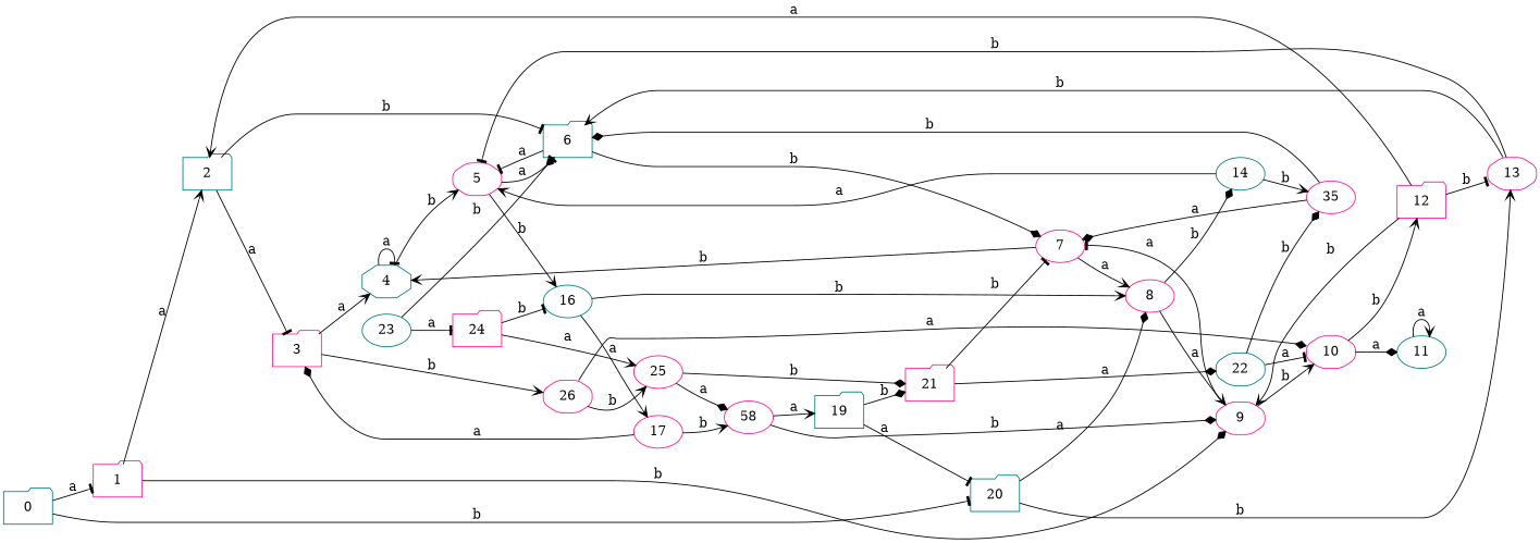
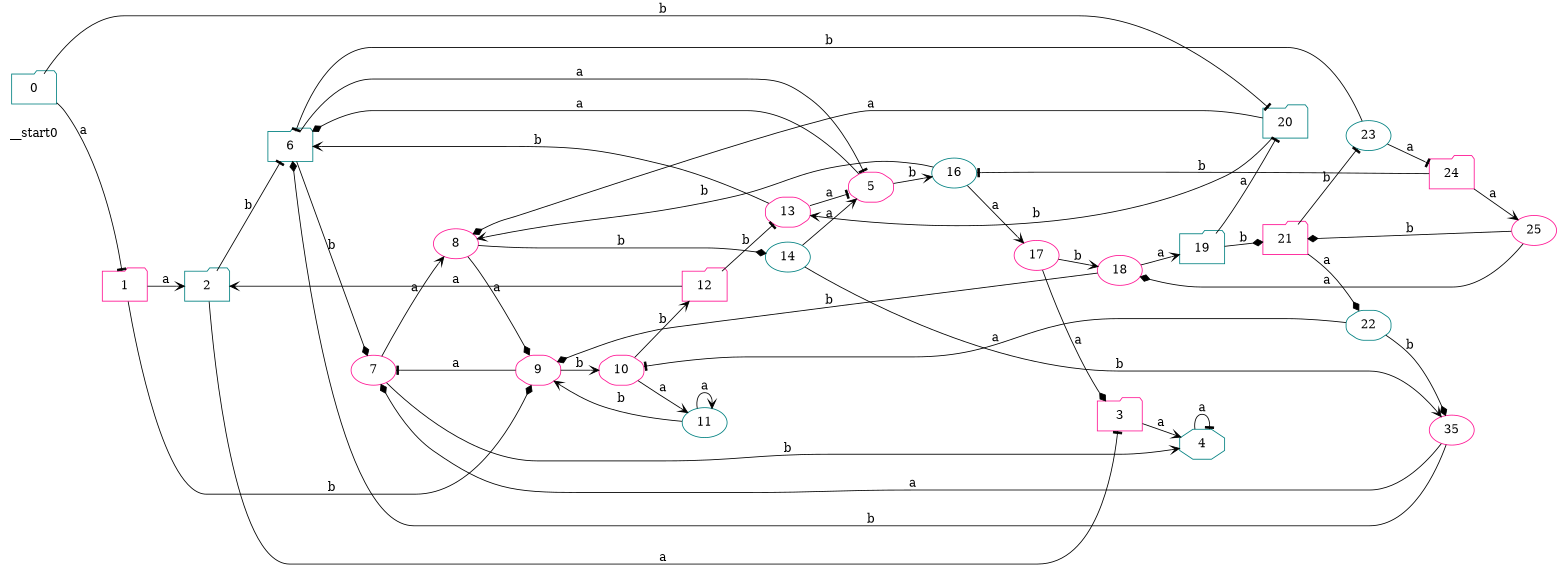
  digraph {
    rankdir=LR
    node [color=deeppink shape=folder fillcolor=white style="rounded,filled"]
    edge [arrowhead=vee]
+   __start0 [shape=none fillcolor="" style=""]
    n2 [color=teal label=0 style=filled]
    n3 [label=1]
    n4 [color=teal label=20 style=filled]
    n5 [color=teal label=2 style=filled]
    n6 [label=9 shape=octagon]
    n7 [label=8 shape=ellipse]
    n8 [label=13 shape=octagon]
    n9 [label=3]
    n10 [color=teal label=6]
    n11 [label=7 shape=ellipse style=filled]
    n12 [label=10 shape=octagon]
    n13 [color=teal label=4 shape=octagon style=filled]
-   n14 [label=26 shape=octagon]
    n15 [label=5 shape=octagon]
    n16 [label=25 shape=ellipse]
    n17 [color=teal label=16 shape=ellipse]
    n18 [label=17 shape=ellipse style=filled]
    n19 [color=teal label=14 shape=ellipse style=filled]
    n20 [label=35 shape=ellipse]
    n21 [color=teal label=11 shape=ellipse style=filled]
    n22 [label=12]
-   n23 [label=58 shape=ellipse style=filled]
+   n23 [label=18 shape=ellipse style=filled]
    n24 [color=teal label=19]
    n25 [label=21]
    n26 [color=teal label=22 shape=octagon]
    n27 [color=teal label=23 shape=ellipse style=filled]
    n28 [label=24]
    n2 -> n3 [arrowhead=tee label=a]
    n2 -> n4 [arrowhead=tee label=b]
    n3 -> n5 [label=a]
    n3 -> n6 [arrowhead=diamond label=b]
    n4 -> n7 [arrowhead=diamond label=a]
    n4 -> n8 [label=b]
    n5 -> n9 [arrowhead=tee label=a]
    n5 -> n10 [arrowhead=tee label=b]
    n6 -> n11 [arrowhead=tee label=a]
    n6 -> n12 [label=b]
-   n7 -> n6 [label=a]
+   n7 -> n6 [arrowhead=diamond label=a]
    n7 -> n19 [arrowhead=diamond label=b]
    n8 -> n10 [label=b]
-   n8 -> n15 [arrowhead=tee label=b]
+   n8 -> n15 [arrowhead=tee label=a]
    n9 -> n13 [label=a]
-   n9 -> n14 [label=b]
    n10 -> n11 [arrowhead=diamond label=b]
    n10 -> n15 [arrowhead=tee label=a]
    n11 -> n7 [label=a]
    n11 -> n13 [label=b]
-   n12 -> n21 [arrowhead=diamond label=a]
+   n12 -> n21 [label=a]
    n12 -> n22 [label=b]
    n13 -> n13 [arrowhead=tee label=a]
-   n13 -> n15 [label=b]
-   n14 -> n12 [arrowhead=diamond label=a]
-   n14 -> n16 [label=b]
    n15 -> n10 [arrowhead=diamond label=a]
    n15 -> n17 [label=b]
    n16 -> n23 [arrowhead=diamond label=a]
    n16 -> n25 [arrowhead=diamond label=b]
    n17 -> n7 [label=b]
    n17 -> n18 [label=a]
    n18 -> n9 [arrowhead=diamond label=a]
    n18 -> n23 [label=b]
    n19 -> n15 [label=a]
    n19 -> n20 [label=b]
    n20 -> n10 [arrowhead=diamond label=b]
    n20 -> n11 [arrowhead=diamond label=a]
-   n22 -> n6 [label=b]
+   n21 -> n6 [label=b]
    n21 -> n21 [label=a]
    n22 -> n5 [label=a]
    n22 -> n8 [arrowhead=tee label=b]
    n23 -> n6 [arrowhead=diamond label=b]
    n23 -> n24 [label=a]
    n24 -> n4 [arrowhead=tee label=a]
    n24 -> n25 [arrowhead=diamond label=b]
    n25 -> n26 [arrowhead=diamond label=a]
-   n25 -> n11 [arrowhead=tee label=b]
+   n25 -> n27 [arrowhead=tee label=b]
    n26 -> n12 [arrowhead=tee label=a]
    n26 -> n20 [arrowhead=diamond label=b]
    n27 -> n10 [arrowhead=tee label=b]
    n27 -> n28 [arrowhead=tee label=a]
    n28 -> n16 [label=a]
    n28 -> n17 [arrowhead=tee label=b]
  }
